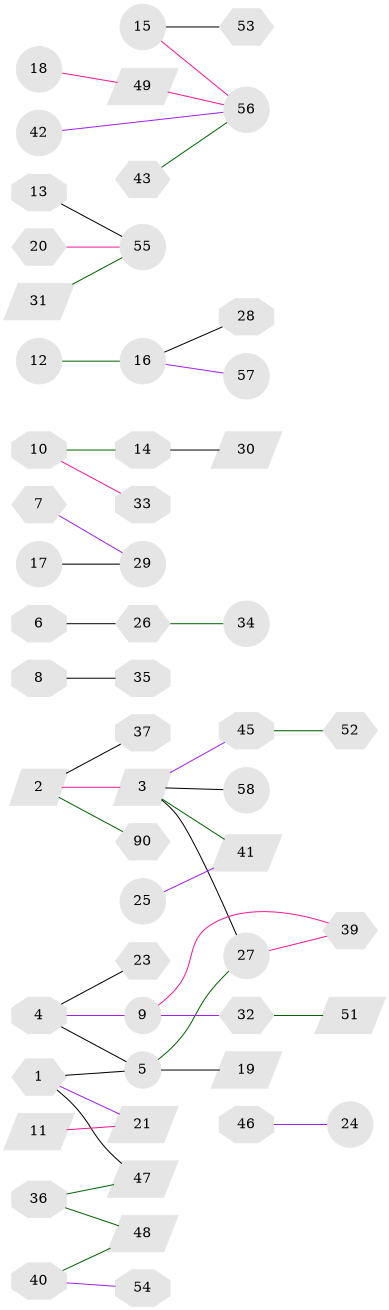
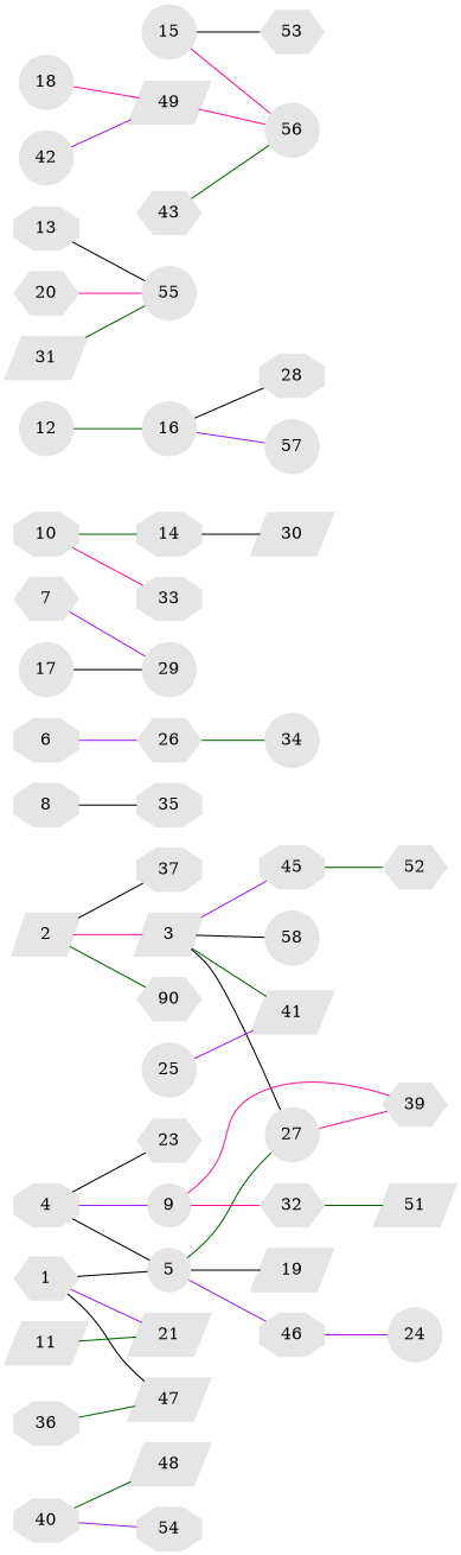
  graph {
    rankdir=LR
    node [color=gray90 shape=circle style=filled]
    edge [color=black weight=1.0]
    1 [shape=hexagon]
    5
    21 [shape=parallelogram]
    47 [shape=parallelogram]
    27
    19 [shape=parallelogram]
    46 [shape=octagon]
    35 [shape=octagon]
    2 [shape=parallelogram]
    3 [shape=parallelogram]
    37 [shape=octagon]
    n12 [label=90 shape=hexagon]
    41 [shape=parallelogram]
    45 [shape=octagon]
    58
    39 [shape=hexagon]
    52 [shape=hexagon]
    4 [shape=octagon]
    9
    23 [shape=hexagon]
    32 [shape=hexagon]
    24
    6 [shape=octagon]
    26 [shape=hexagon]
    34
    7 [shape=hexagon]
    29
    8 [shape=octagon]
    51 [shape=parallelogram]
    10 [shape=octagon]
    14 [shape=octagon]
    33 [shape=octagon]
    30 [shape=parallelogram]
    11 [shape=parallelogram]
    12
    16
    28 [shape=octagon]
    57
    13 [shape=octagon]
    55
    53 [shape=hexagon]
    15
    56
    17
    49 [shape=parallelogram]
    18
    20 [shape=hexagon]
    25
    31 [shape=parallelogram]
    36 [shape=octagon]
    48 [shape=parallelogram]
    40 [shape=octagon]
    54 [shape=octagon]
    42
    43 [shape=hexagon]
    1 -- 5
    1 -- 21 [color=purple]
    1 -- 47
    5 -- 27 [color=darkgreen]
    5 -- 19
+   5 -- 46 [color=purple]
    27 -- 39 [color=deeppink]
    46 -- 24 [color=purple]
    2 -- 3 [color=deeppink]
    2 -- 37
    2 -- n12 [color=darkgreen]
    3 -- 27
    3 -- 41 [color=darkgreen]
    3 -- 45 [color=purple]
    3 -- 58
    45 -- 52 [color=darkgreen]
    4 -- 5
    4 -- 9 [color=purple]
    4 -- 23
    9 -- 39 [color=deeppink]
-   9 -- 32 [color=purple]
+   9 -- 32 [color=deeppink]
    32 -- 51 [color=darkgreen]
-   6 -- 26
+   6 -- 26 [color=purple]
    26 -- 34 [color=darkgreen]
    7 -- 29 [color=purple]
    8 -- 35
    10 -- 14 [color=darkgreen]
    10 -- 33 [color=deeppink]
    14 -- 30
-   11 -- 21 [color=deeppink]
+   11 -- 21 [color=darkgreen]
    12 -- 16 [color=darkgreen]
    16 -- 28
    16 -- 57 [color=purple]
    13 -- 55
    15 -- 53
    15 -- 56 [color=deeppink]
    17 -- 29
    49 -- 56 [color=deeppink]
    18 -- 49 [color=deeppink]
    20 -- 55 [color=deeppink]
    25 -- 41 [color=purple]
    31 -- 55 [color=darkgreen]
    36 -- 47 [color=darkgreen]
-   36 -- 48 [color=darkgreen]
    40 -- 48 [color=darkgreen]
    40 -- 54 [color=purple]
-   42 -- 56 [color=purple]
+   42 -- 49 [color=purple]
    43 -- 56 [color=darkgreen]
  }
